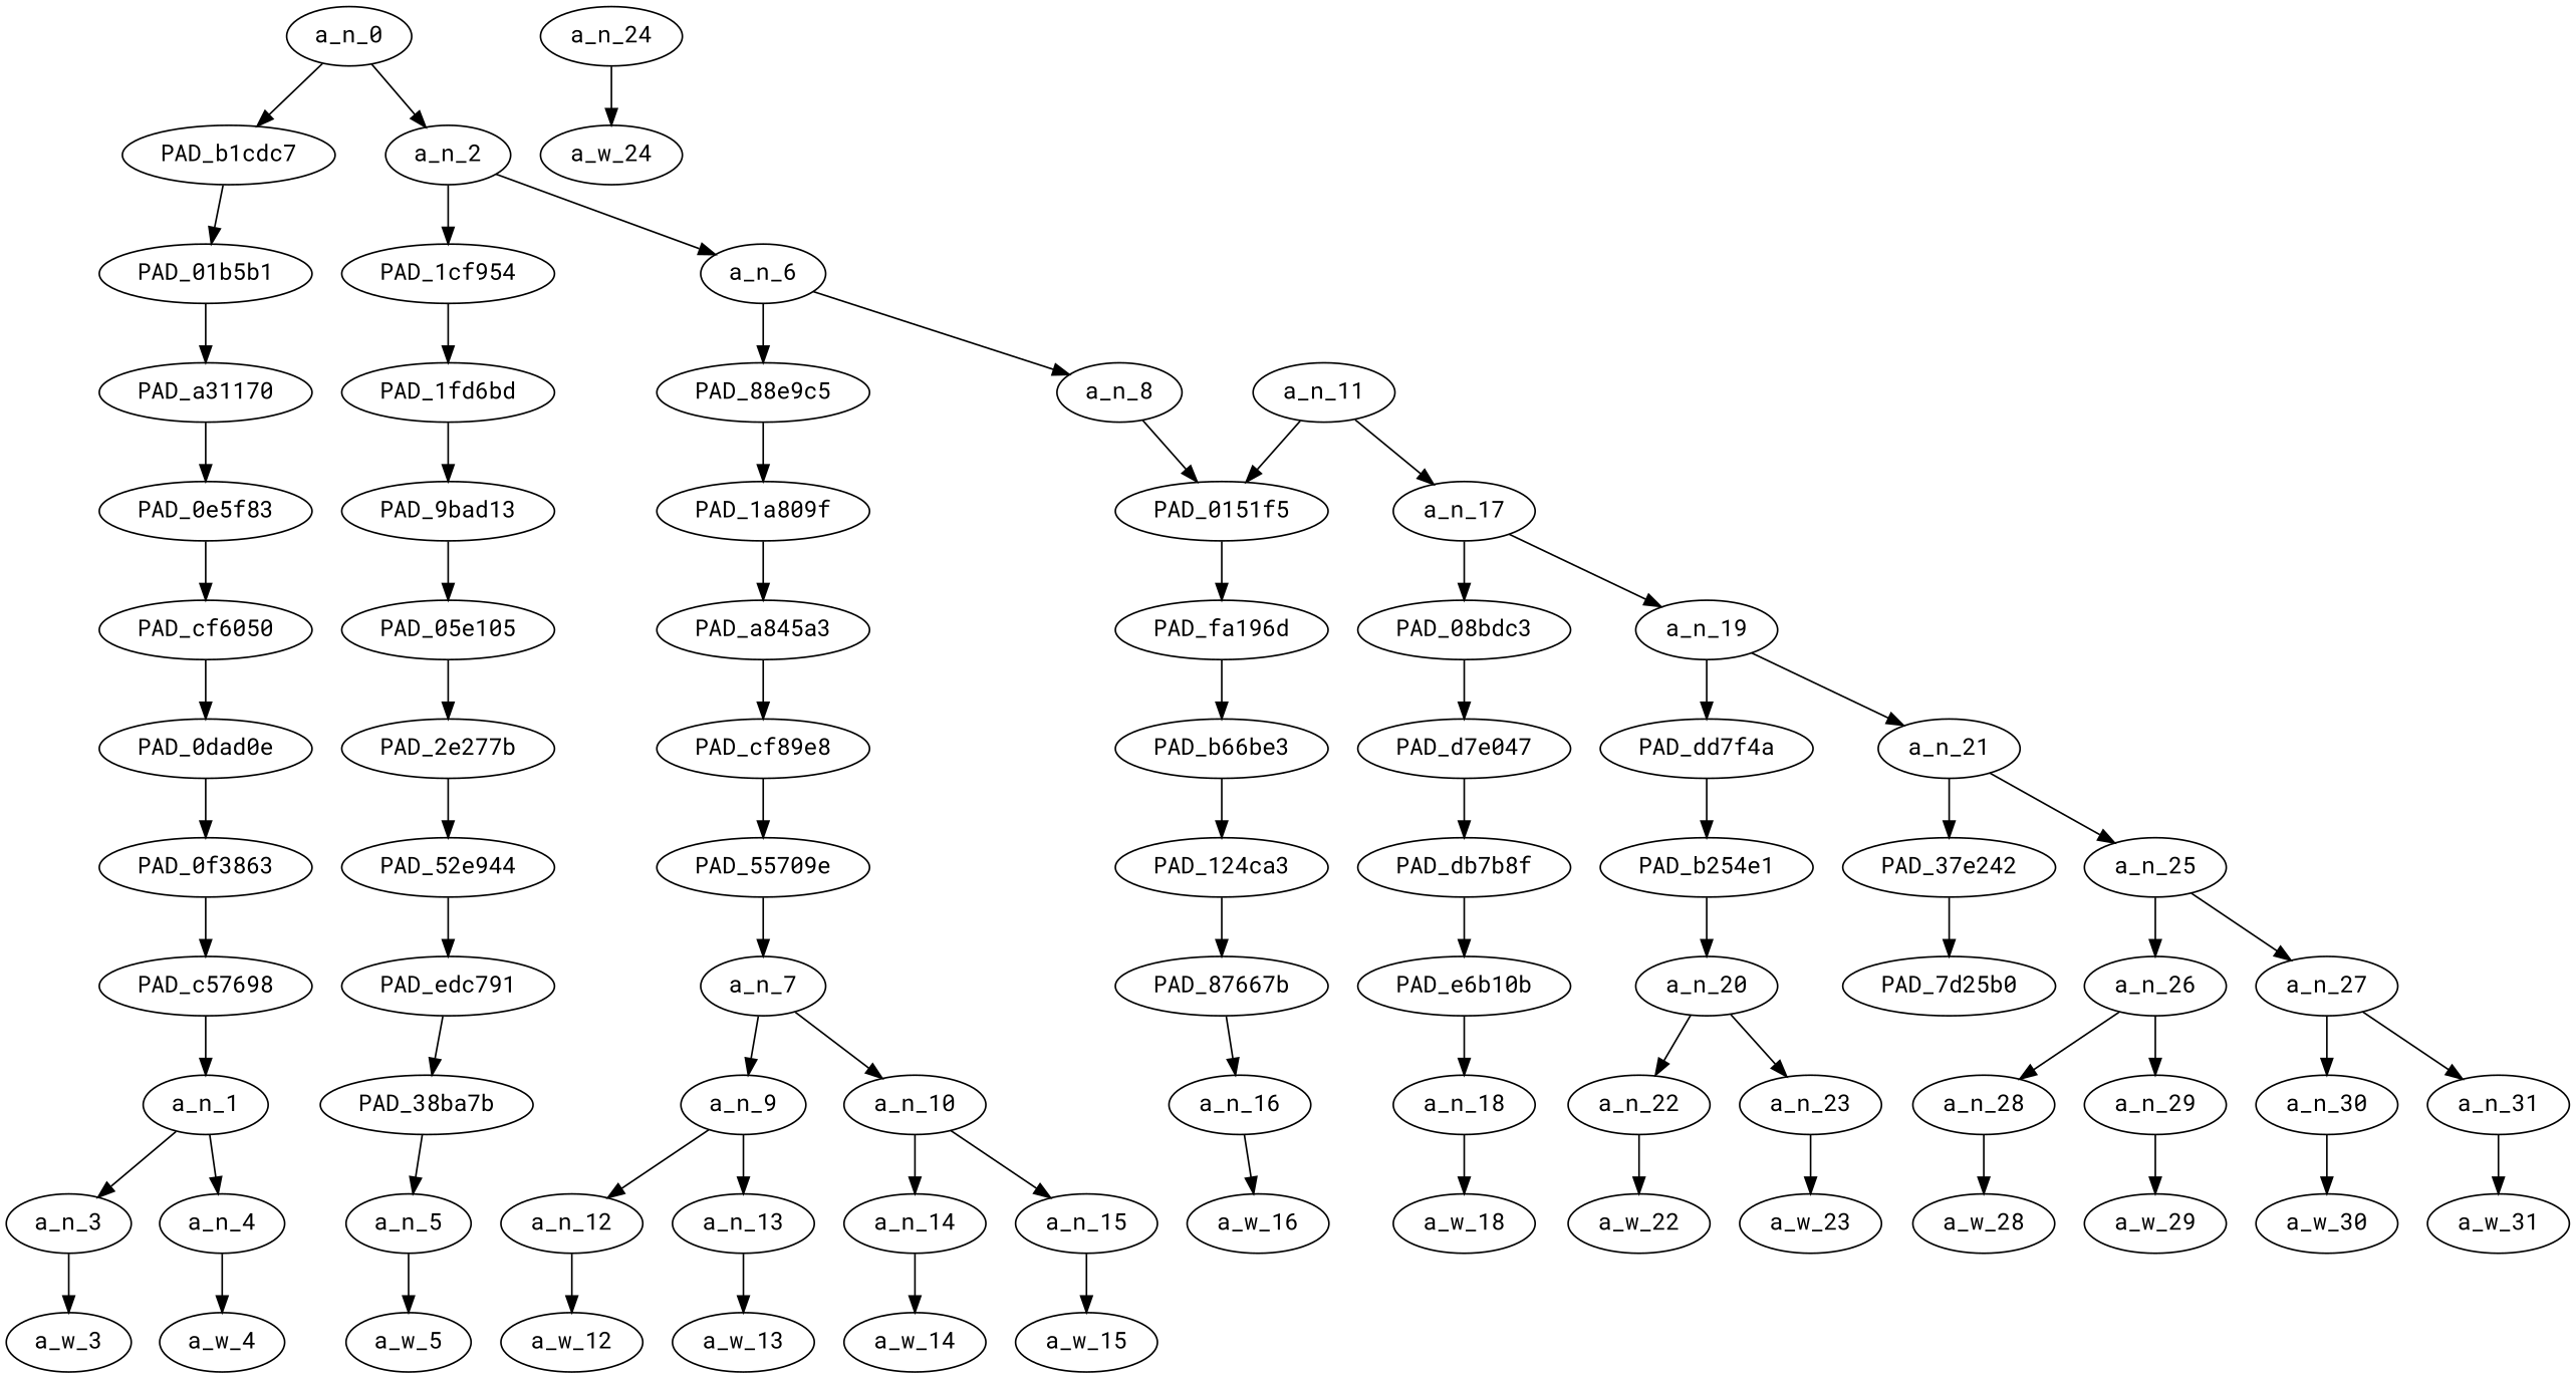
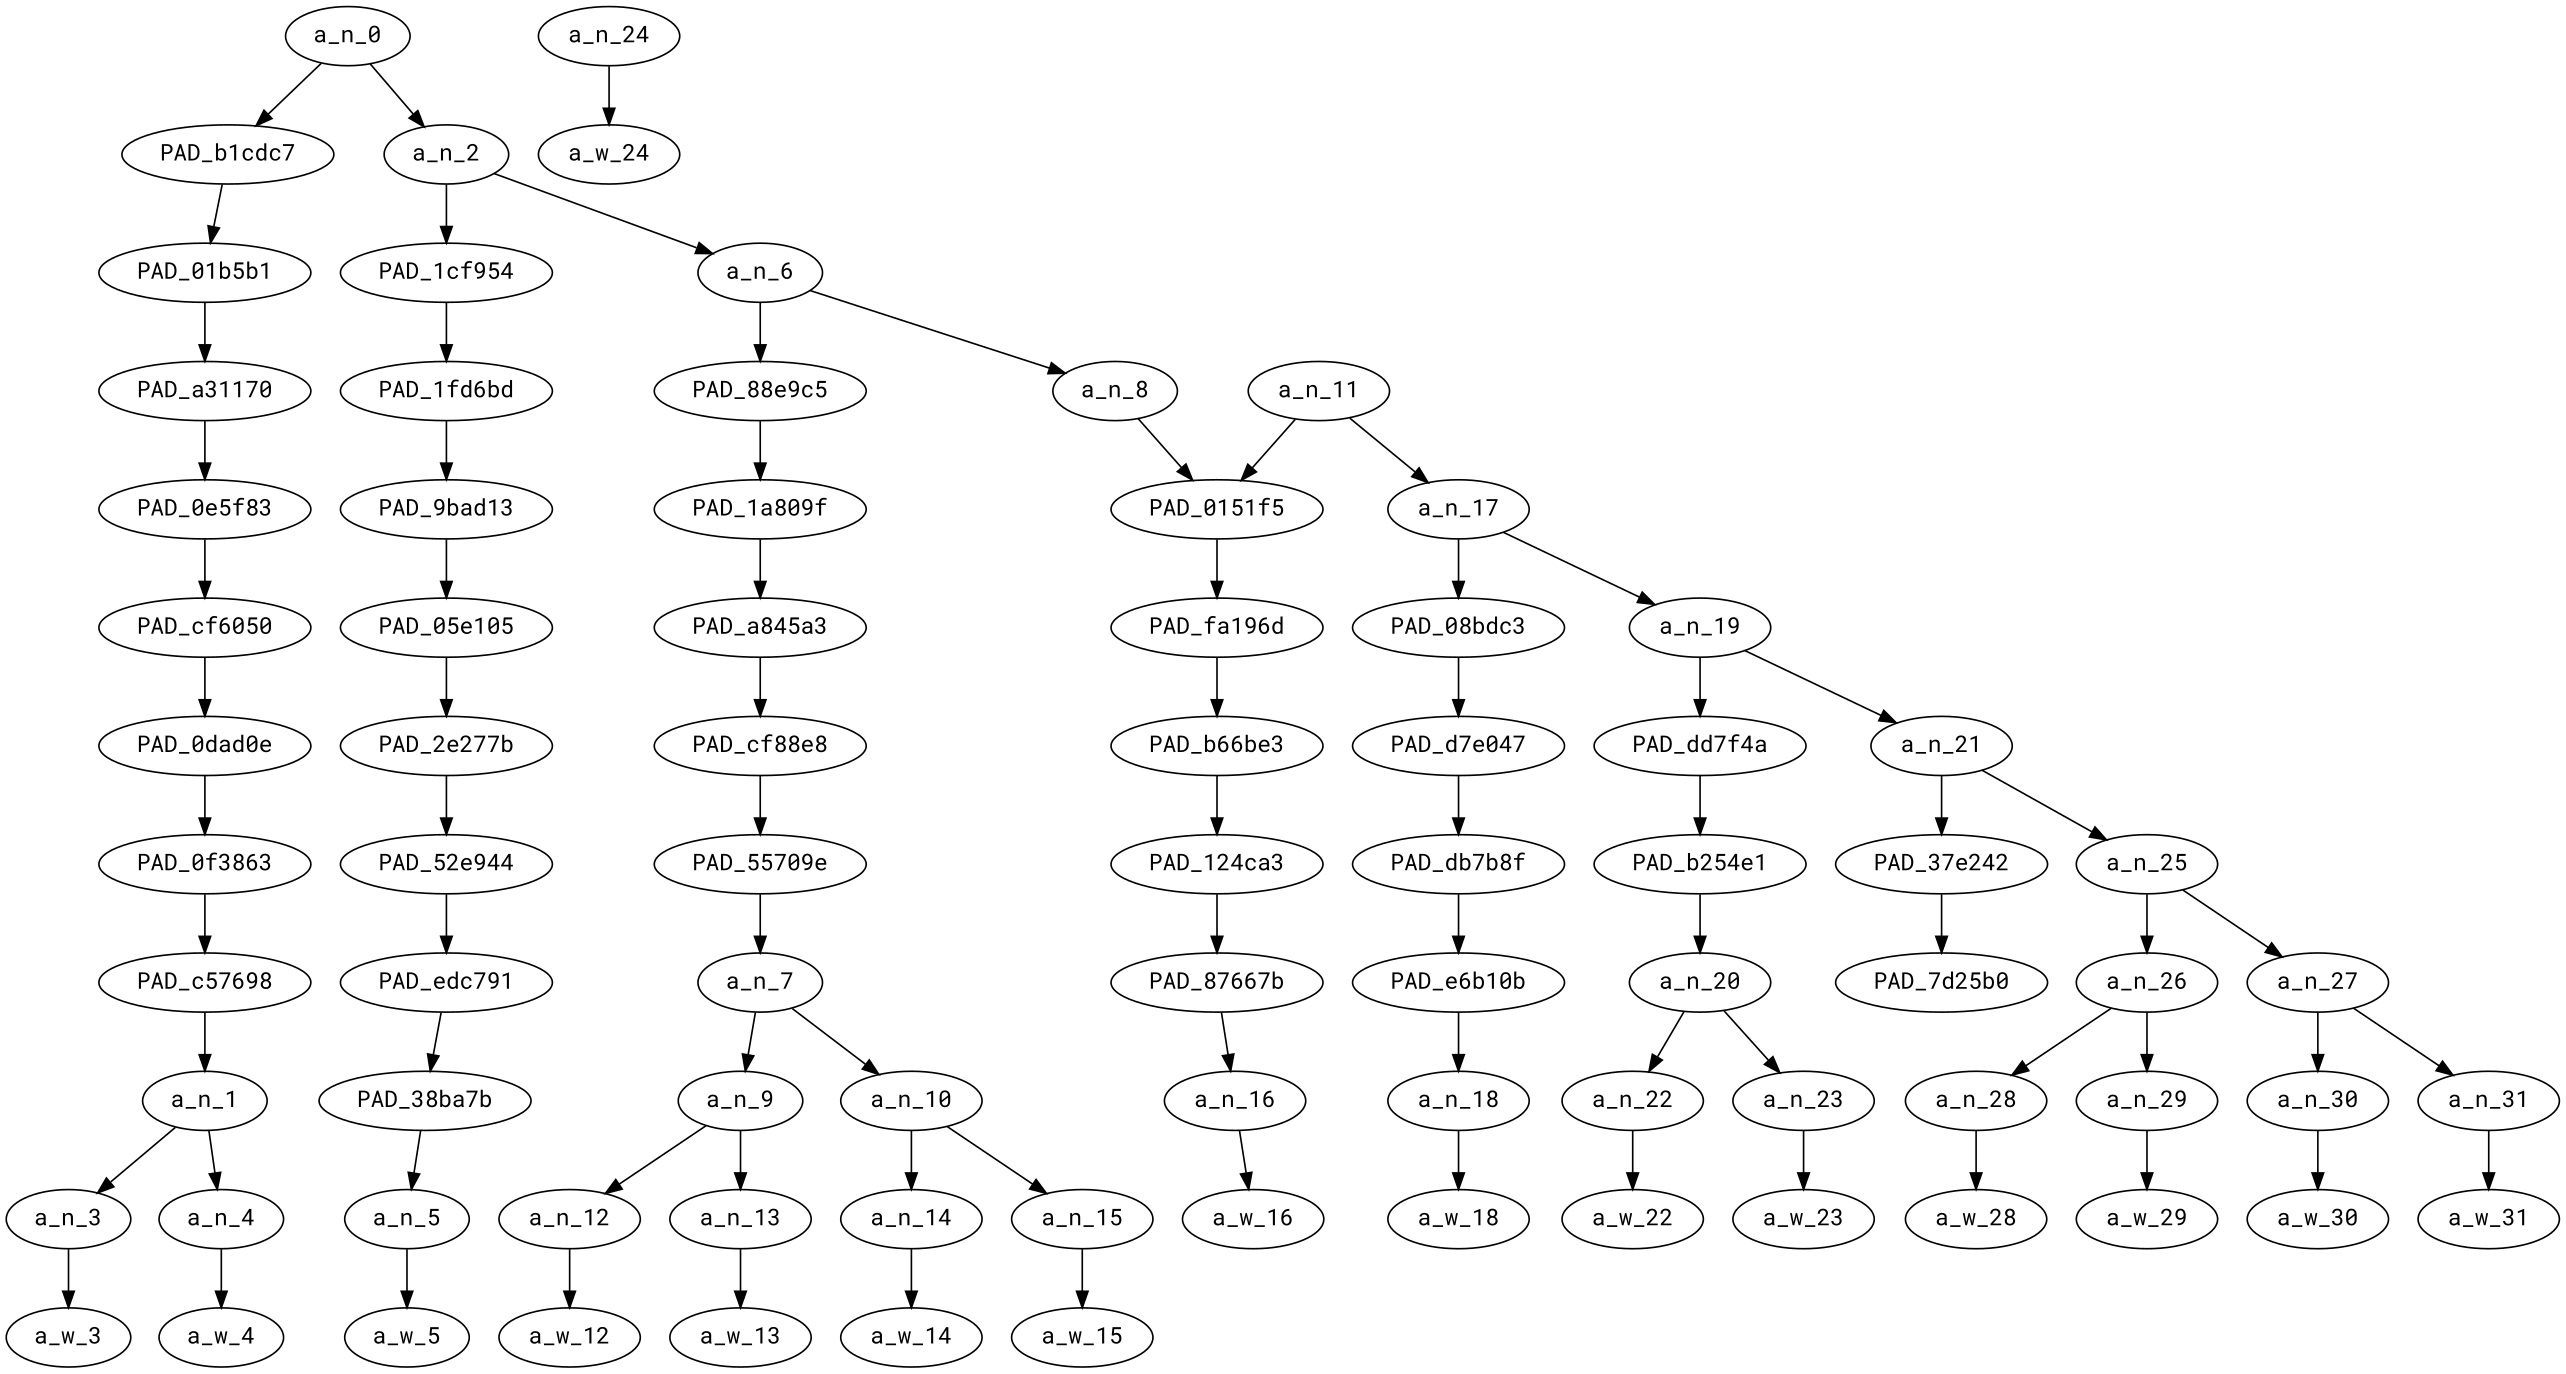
  strict digraph {
    fontname="Roboto Mono"
    node [div_dir=-1 fontname="Roboto Mono" index=0 level=1 text_span="[2]" value=0.24208168]
    edge [fontname="Roboto Mono"]
    a_n_0 [level=11 text_span="[0, 1, 2, 3, 4, 5, 6, 7, 8, 9, 10, 11, 12, 13, 14, 15]" value=0.99999998]
    PAD_b1cdc7 [level=10 text_span="[0, 1]"]
    a_n_2 [index=1 level=10 text_span="[2, 3, 4, 5, 6, 7, 8, 9, 10, 11, 12, 13, 14, 15]" value=0.75763925]
    PAD_01b5b1 [level=9 text_span="[0, 1]"]
    PAD_1cf954 [index=1 level=9 value=0.06000073]
    a_n_6 [div_dir=1 index=2 level=9 text_span="[3, 4, 5, 6, 7, 8, 9, 10, 11, 12, 13, 14, 15]" value=0.69759146]
    PAD_a31170 [level=8 text_span="[0, 1]"]
    PAD_1fd6bd [index=1 level=8 value=0.06000073]
    PAD_88e9c5 [index=2 level=8 text_span="[3, 4, 5, 6]" value=0.31738760]
    a_n_8 [div_dir=1 index=3 level=8 text_span="[7, 8, 9, 10, 11, 12, 13, 14, 15]" value=0.38019957]
    PAD_0e5f83 [level=7 text_span="[0, 1]"]
    PAD_cf6050 [level=6 text_span="[0, 1]"]
    PAD_0dad0e [level=5 text_span="[0, 1]"]
    PAD_0f3863 [level=4 text_span="[0, 1]"]
    PAD_c57698 [level=3 text_span="[0, 1]"]
    a_n_1 [level=2 text_span="[0, 1]"]
    a_n_3 [div_dir=1 text_span="[0]" value=0.07271069]
    a_n_4 [index=1 text_span="[1]" value=0.16842271]
    a_w_3 [div_dir=0 level=0 text_span="[0]" value="<user>"]
    a_w_4 [div_dir=0 index=1 level=0 text_span="[1]" value=marxist]
    PAD_9bad13 [index=1 level=7 value=0.06000073]
    PAD_1a809f [index=2 level=7 text_span="[3, 4, 5, 6]" value=0.31738760]
    PAD_0151f5 [index=3 level=6 text_span="[7]" value=0.04408879]
    PAD_05e105 [index=1 level=6 value=0.06000073]
    PAD_2e277b [index=1 level=5 value=0.06000073]
    PAD_52e944 [index=1 level=4 value=0.06000073]
    PAD_edc791 [index=1 level=3 value=0.06000073]
    PAD_38ba7b [index=1 level=2 value=0.06000073]
    a_n_5 [index=2 value=0.06000073]
    a_w_5 [div_dir=0 index=2 level=0 value=are]
    PAD_a845a3 [index=2 level=6 text_span="[3, 4, 5, 6]" value=0.31738760]
    a_n_11 [div_dir=1 index=3 level=7 text_span="[7, 8, 9, 10, 11, 12, 13, 14, 15]" value=0.38007643]
    a_n_17 [div_dir=1 index=4 level=6 text_span="[8, 9, 10, 11, 12, 13, 14, 15]" value=0.33586451]
-   PAD_cf88e8 [index=2 level=5 text_span="[3, 4, 5, 6]" value=0.31738760 label=PAD_cf89e8]
+   PAD_cf88e8 [index=2 level=5 text_span="[3, 4, 5, 6]" value=0.31738760]
    PAD_55709e [index=2 level=4 text_span="[3, 4, 5, 6]" value=0.31738760]
    a_n_7 [index=2 level=3 text_span="[3, 4, 5, 6]" value=0.31738760]
    a_n_9 [index=2 level=2 text_span="[3, 4]" value=0.13673711]
    a_n_10 [index=3 level=2 text_span="[5, 6]" value=0.18046397]
    a_n_12 [div_dir=1 index=3 text_span="[3]" value=0.03968185]
    a_n_13 [index=4 text_span="[4]" value=0.09697499]
    a_n_14 [div_dir=1 index=5 text_span="[5]" value=0.04616876]
    a_n_15 [index=6 text_span="[6]" value=0.13410994]
    a_w_12 [div_dir=0 index=3 level=0 text_span="[3]" value=more]
    a_w_13 [div_dir=0 index=4 level=0 text_span="[4]" value=cruel]
    a_w_14 [div_dir=0 index=5 level=0 text_span="[5]" value=than]
    a_w_15 [div_dir=0 index=6 level=0 text_span="[6]" value=islamist]
    PAD_fa196d [index=3 level=5 text_span="[7]" value=0.04408879]
    PAD_08bdc3 [div_dir=1 index=4 level=5 text_span="[8]" value=0.06859888]
    a_n_19 [div_dir=1 index=5 level=5 text_span="[9, 10, 11, 12, 13, 14, 15]" value=0.26712318]
    PAD_b66be3 [index=3 level=4 text_span="[7]" value=0.04408879]
    PAD_d7e047 [div_dir=1 index=4 level=4 text_span="[8]" value=0.06859888]
    PAD_dd7f4a [div_dir=1 index=5 level=4 text_span="[9, 10]" value=0.07789264]
    a_n_21 [div_dir=1 index=6 level=4 text_span="[11, 12, 13, 14, 15]" value=0.18913338]
    PAD_124ca3 [index=3 level=3 text_span="[7]" value=0.04408879]
    PAD_87667b [index=4 level=2 text_span="[7]" value=0.04408879]
    a_n_16 [index=7 text_span="[7]" value=0.04408879]
    a_w_16 [div_dir=0 index=7 level=0 text_span="[7]" value=both]
    PAD_db7b8f [div_dir=1 index=4 level=3 text_span="[8]" value=0.06859888]
    PAD_b254e1 [div_dir=1 index=5 level=3 text_span="[9, 10]" value=0.07789264]
    PAD_37e242 [div_dir=1 index=6 level=3 text_span="[11]" value=0.02489579]
    a_n_25 [div_dir=1 index=7 level=3 text_span="[12, 13, 14, 15]" value=0.16416607]
    PAD_e6b10b [div_dir=1 index=5 level=2 text_span="[8]" value=0.06859888]
    a_n_18 [div_dir=1 index=8 text_span="[8]" value=0.06859888]
    a_w_18 [div_dir=0 index=8 level=0 text_span="[8]" value=killed]
    a_n_20 [div_dir=1 index=6 level=2 text_span="[9, 10]" value=0.07789264]
    PAD_7d25b0 [div_dir=1 index=7 level=2 text_span="[11]" value=0.02489579]
    a_n_26 [index=8 level=2 text_span="[12, 13]" value=0.07970464]
    a_n_27 [div_dir=1 index=9 level=2 text_span="[14, 15]" value=0.08439222]
    a_n_22 [index=9 text_span="[9]" value=0.03242356]
    a_n_23 [div_dir=1 index=10 text_span="[10]" value=0.04539988]
    a_w_22 [div_dir=0 index=9 level=0 text_span="[9]" value=more1]
    a_w_23 [div_dir=0 index=10 level=0 text_span="[10]" value=people]
    a_n_28 [index=12 text_span="[12]" value=0.02991014]
    a_n_29 [div_dir=1 index=13 text_span="[13]" value=0.04977081]
    a_n_30 [div_dir=1 index=14 text_span="[14]" value=0.03333609]
    a_n_31 [div_dir=1 index=15 text_span="[15]" value=0.05093329]
    a_n_24 [div_dir=1 index=11 text_span="[11]" value=0.02489579]
    a_w_24 [div_dir=0 index=11 level=0 text_span="[11]" value=than1]
    a_w_28 [div_dir=0 index=12 level=0 text_span="[12]" value=any]
    a_w_29 [div_dir=0 index=13 level=0 text_span="[13]" value=war]
    a_w_30 [div_dir=0 index=14 level=0 text_span="[14]" value=in]
    a_w_31 [div_dir=0 index=15 level=0 text_span="[15]" value=world]
    a_n_0 -> PAD_b1cdc7
    a_n_0 -> a_n_2
    PAD_b1cdc7 -> PAD_01b5b1
    a_n_2 -> PAD_1cf954
    a_n_2 -> a_n_6
    PAD_01b5b1 -> PAD_a31170
    PAD_1cf954 -> PAD_1fd6bd
    a_n_6 -> PAD_88e9c5
    a_n_6 -> a_n_8
    PAD_a31170 -> PAD_0e5f83
    PAD_1fd6bd -> PAD_9bad13
    PAD_88e9c5 -> PAD_1a809f
    a_n_8 -> PAD_0151f5
    PAD_0e5f83 -> PAD_cf6050
    PAD_cf6050 -> PAD_0dad0e
    PAD_0dad0e -> PAD_0f3863
    PAD_0f3863 -> PAD_c57698
    PAD_c57698 -> a_n_1
    a_n_1 -> a_n_3
    a_n_1 -> a_n_4
    a_n_3 -> a_w_3
    a_n_4 -> a_w_4
    PAD_9bad13 -> PAD_05e105
    PAD_1a809f -> PAD_a845a3
    PAD_0151f5 -> PAD_fa196d
    PAD_05e105 -> PAD_2e277b
    PAD_2e277b -> PAD_52e944
    PAD_52e944 -> PAD_edc791
    PAD_edc791 -> PAD_38ba7b
    PAD_38ba7b -> a_n_5
    a_n_5 -> a_w_5
    PAD_a845a3 -> PAD_cf88e8
    a_n_11 -> PAD_0151f5
    a_n_11 -> a_n_17
    a_n_17 -> PAD_08bdc3
    a_n_17 -> a_n_19
    PAD_cf88e8 -> PAD_55709e
    PAD_55709e -> a_n_7
    a_n_7 -> a_n_9
    a_n_7 -> a_n_10
    a_n_9 -> a_n_12
    a_n_9 -> a_n_13
    a_n_10 -> a_n_14
    a_n_10 -> a_n_15
    a_n_12 -> a_w_12
    a_n_13 -> a_w_13
    a_n_14 -> a_w_14
    a_n_15 -> a_w_15
    PAD_fa196d -> PAD_b66be3
    PAD_08bdc3 -> PAD_d7e047
    a_n_19 -> PAD_dd7f4a
    a_n_19 -> a_n_21
    PAD_b66be3 -> PAD_124ca3
    PAD_d7e047 -> PAD_db7b8f
    PAD_dd7f4a -> PAD_b254e1
    a_n_21 -> PAD_37e242
    a_n_21 -> a_n_25
    PAD_124ca3 -> PAD_87667b
    PAD_87667b -> a_n_16
    a_n_16 -> a_w_16
    PAD_db7b8f -> PAD_e6b10b
    PAD_b254e1 -> a_n_20
    PAD_37e242 -> PAD_7d25b0
    a_n_25 -> a_n_26
    a_n_25 -> a_n_27
    PAD_e6b10b -> a_n_18
    a_n_18 -> a_w_18
    a_n_20 -> a_n_22
    a_n_20 -> a_n_23
    a_n_26 -> a_n_28
    a_n_26 -> a_n_29
    a_n_27 -> a_n_30
    a_n_27 -> a_n_31
    a_n_22 -> a_w_22
    a_n_23 -> a_w_23
    a_n_28 -> a_w_28
    a_n_29 -> a_w_29
    a_n_30 -> a_w_30
    a_n_31 -> a_w_31
    a_n_24 -> a_w_24
  }
